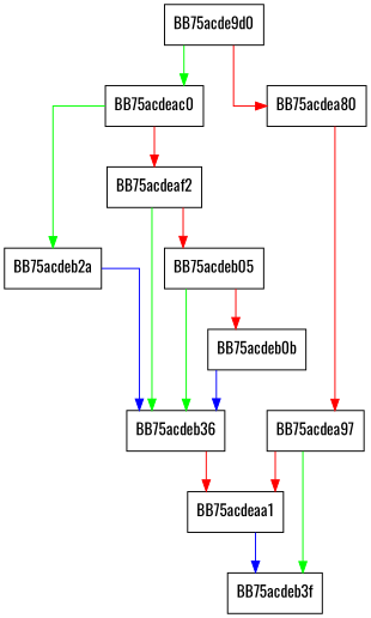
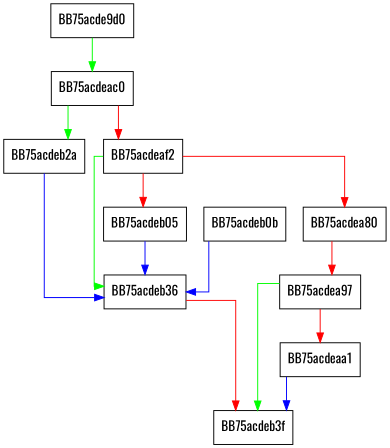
  digraph {
    fontname=Oswald
    splines=ortho
    node [fontname=Oswald shape=box]
    edge [color=red fontname=Oswald]
    BB75acde9d0
    BB75acdeac0
    BB75acdea80
    BB75acdeb2a
    BB75acdeaf2
    BB75acdea97
    BB75acdeb36
    BB75acdeb05
    BB75acdeb3f
    BB75acdeaa1
    BB75acdeb0b
    BB75acde9d0 -> BB75acdeac0 [color=green]
-   BB75acde9d0 -> BB75acdea80
+   BB75acdeaf2 -> BB75acdea80
    BB75acdeac0 -> BB75acdeb2a [color=green]
    BB75acdeac0 -> BB75acdeaf2
    BB75acdea80 -> BB75acdea97
    BB75acdeb2a -> BB75acdeb36 [color=blue]
    BB75acdeaf2 -> BB75acdeb36 [color=green]
    BB75acdeaf2 -> BB75acdeb05
    BB75acdea97 -> BB75acdeb3f [color=green]
    BB75acdea97 -> BB75acdeaa1
-   BB75acdeb36 -> BB75acdeaa1
-   BB75acdeb05 -> BB75acdeb36 [color=green]
-   BB75acdeb05 -> BB75acdeb0b
+   BB75acdeb36 -> BB75acdeb3f
+   BB75acdeb05 -> BB75acdeb36 [color=blue]
    BB75acdeaa1 -> BB75acdeb3f [color=blue]
    BB75acdeb0b -> BB75acdeb36 [color=blue]
  }
